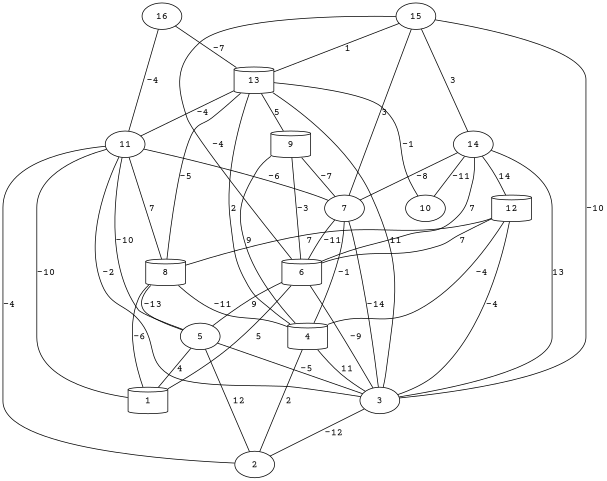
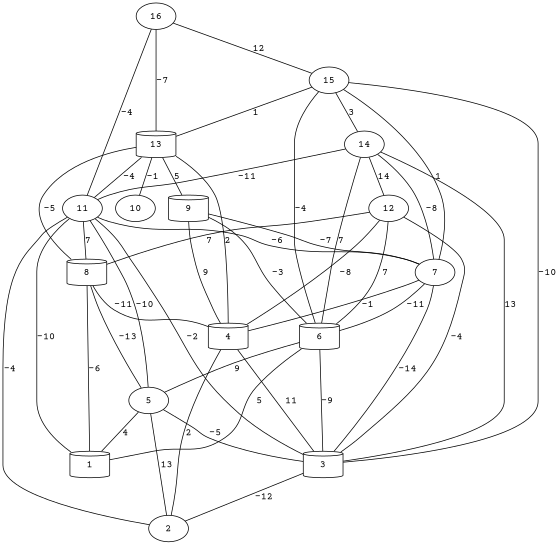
  graph {
    fontname="Courier Prime"
    node [fontname="Courier Prime" shape=ellipse]
    edge [fontname="Courier Prime"]
    16
    11
    13 [shape=cylinder]
    15
    1 [shape=cylinder]
-   3
+   3 [shape=cylinder]
    7
    8 [shape=cylinder]
    2
    5
    4 [shape=cylinder]
    9 [shape=cylinder]
    10
    6 [shape=cylinder]
    14
-   12 [shape=cylinder]
+   12
    16 -- 11 [label=-4]
    16 -- 13 [label=-7]
+   16 -- 15 [label=12]
    11 -- 1 [label=-10]
    11 -- 3 [label=-2]
    11 -- 7 [label=-6]
    11 -- 8 [label=7]
    11 -- 2 [label=-4]
    11 -- 5 [label=-10]
    13 -- 11 [label=-4]
-   13 -- 3 [label=11]
    13 -- 8 [label=-5]
    13 -- 4 [label=2]
    13 -- 9 [label=5]
    13 -- 10 [label=-1]
    15 -- 13 [label=1]
    15 -- 3 [label=-10]
-   15 -- 7 [label=3]
+   15 -- 7 [label=1]
    15 -- 6 [label=-4]
    15 -- 14 [label=3]
    3 -- 2 [label=-12]
    7 -- 3 [label=-14]
    7 -- 4 [label=-1]
    7 -- 6 [label=-11]
    8 -- 1 [label=-6]
    8 -- 5 [label=-13]
    8 -- 4 [label=-11]
    5 -- 1 [label=4]
    5 -- 3 [label=-5]
-   5 -- 2 [label=12]
+   5 -- 2 [label=13]
    4 -- 3 [label=11]
    4 -- 2 [label=2]
    9 -- 7 [label=-7]
    9 -- 4 [label=9]
    9 -- 6 [label=-3]
    6 -- 1 [label=5]
    6 -- 3 [label=-9]
    6 -- 5 [label=9]
-   14 -- 10 [label=-11]
+   14 -- 11 [label=-11]
    14 -- 3 [label=13]
    14 -- 7 [label=-8]
    14 -- 6 [label=7]
    14 -- 12 [label=14]
    12 -- 3 [label=-4]
    12 -- 8 [label=7]
-   12 -- 4 [label=-4]
+   12 -- 4 [label=-8]
    12 -- 6 [label=7]
  }
